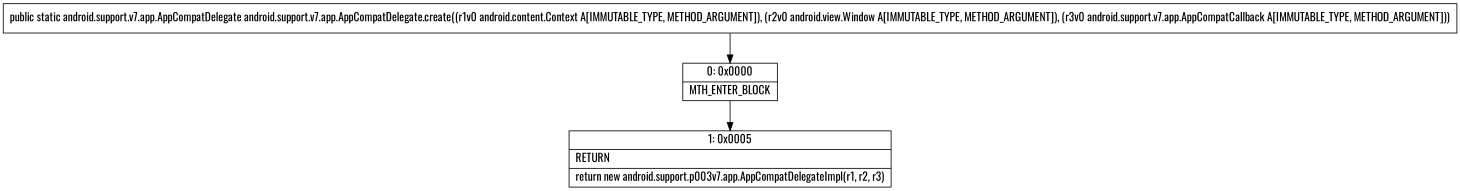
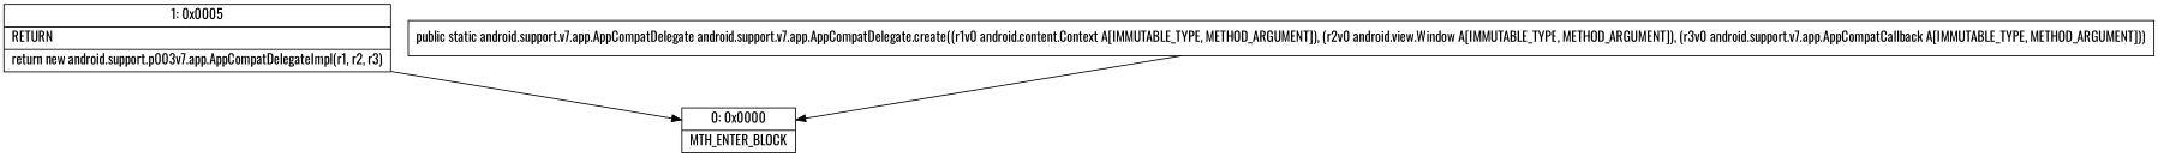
  digraph {
    fontname=Oswald
    node [shape=record fontname=Oswald]
    edge [fontname=Oswald]
    n1 [label="{0\:\ 0x0000|MTH_ENTER_BLOCK\l}"]
    n2 [label="{1\:\ 0x0005|RETURN\l|return new android.support.p003v7.app.AppCompatDelegateImpl(r1, r2, r3)\l}"]
    n3 [label="{public static android.support.v7.app.AppCompatDelegate android.support.v7.app.AppCompatDelegate.create((r1v0 android.content.Context A[IMMUTABLE_TYPE, METHOD_ARGUMENT]), (r2v0 android.view.Window A[IMMUTABLE_TYPE, METHOD_ARGUMENT]), (r3v0 android.support.v7.app.AppCompatCallback A[IMMUTABLE_TYPE, METHOD_ARGUMENT])) }"]
-   n1 -> n2
+   n2 -> n1
    n3 -> n1
  }
